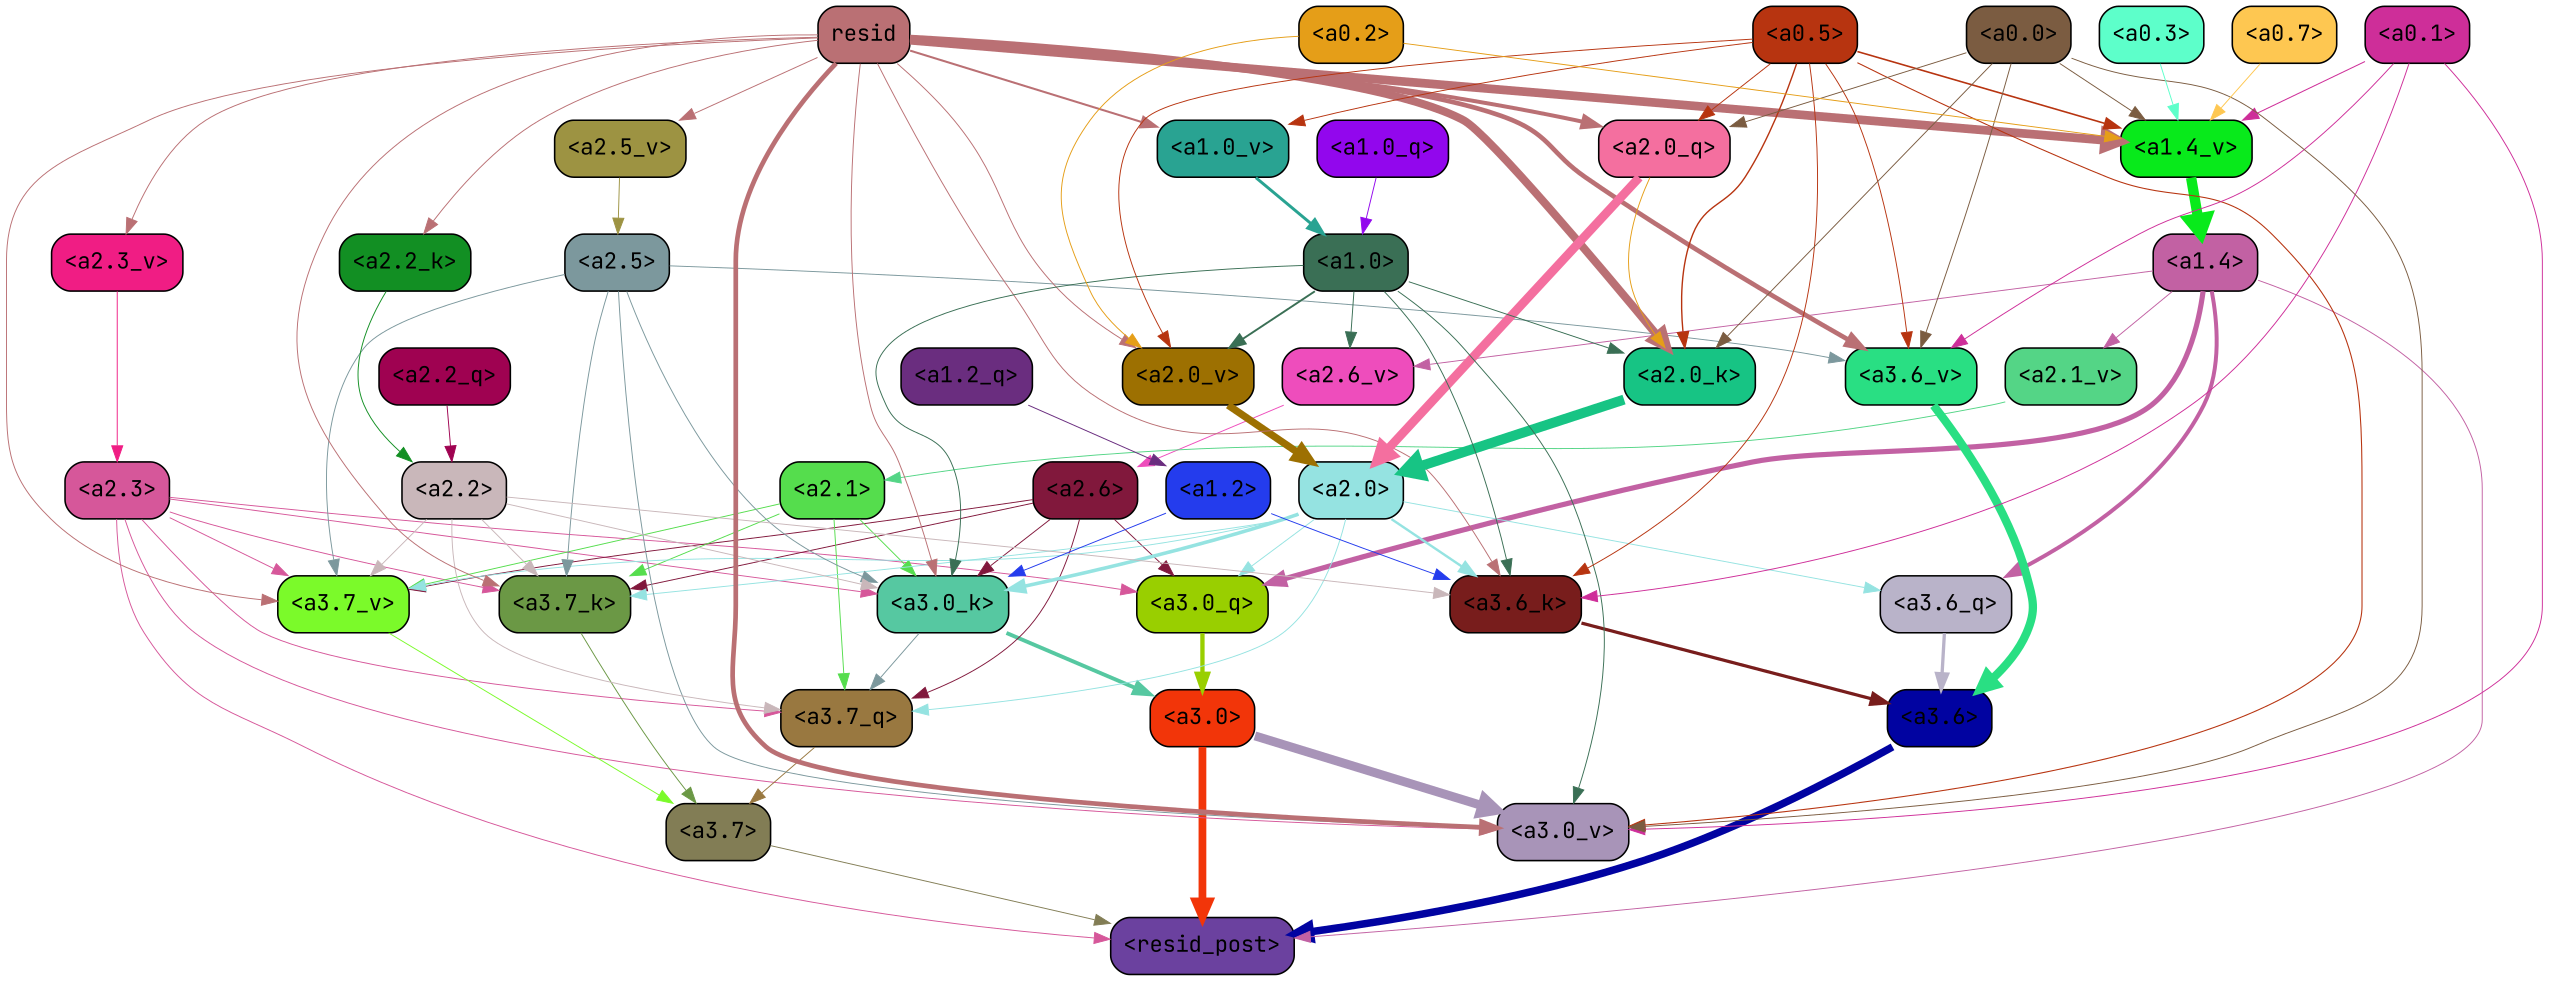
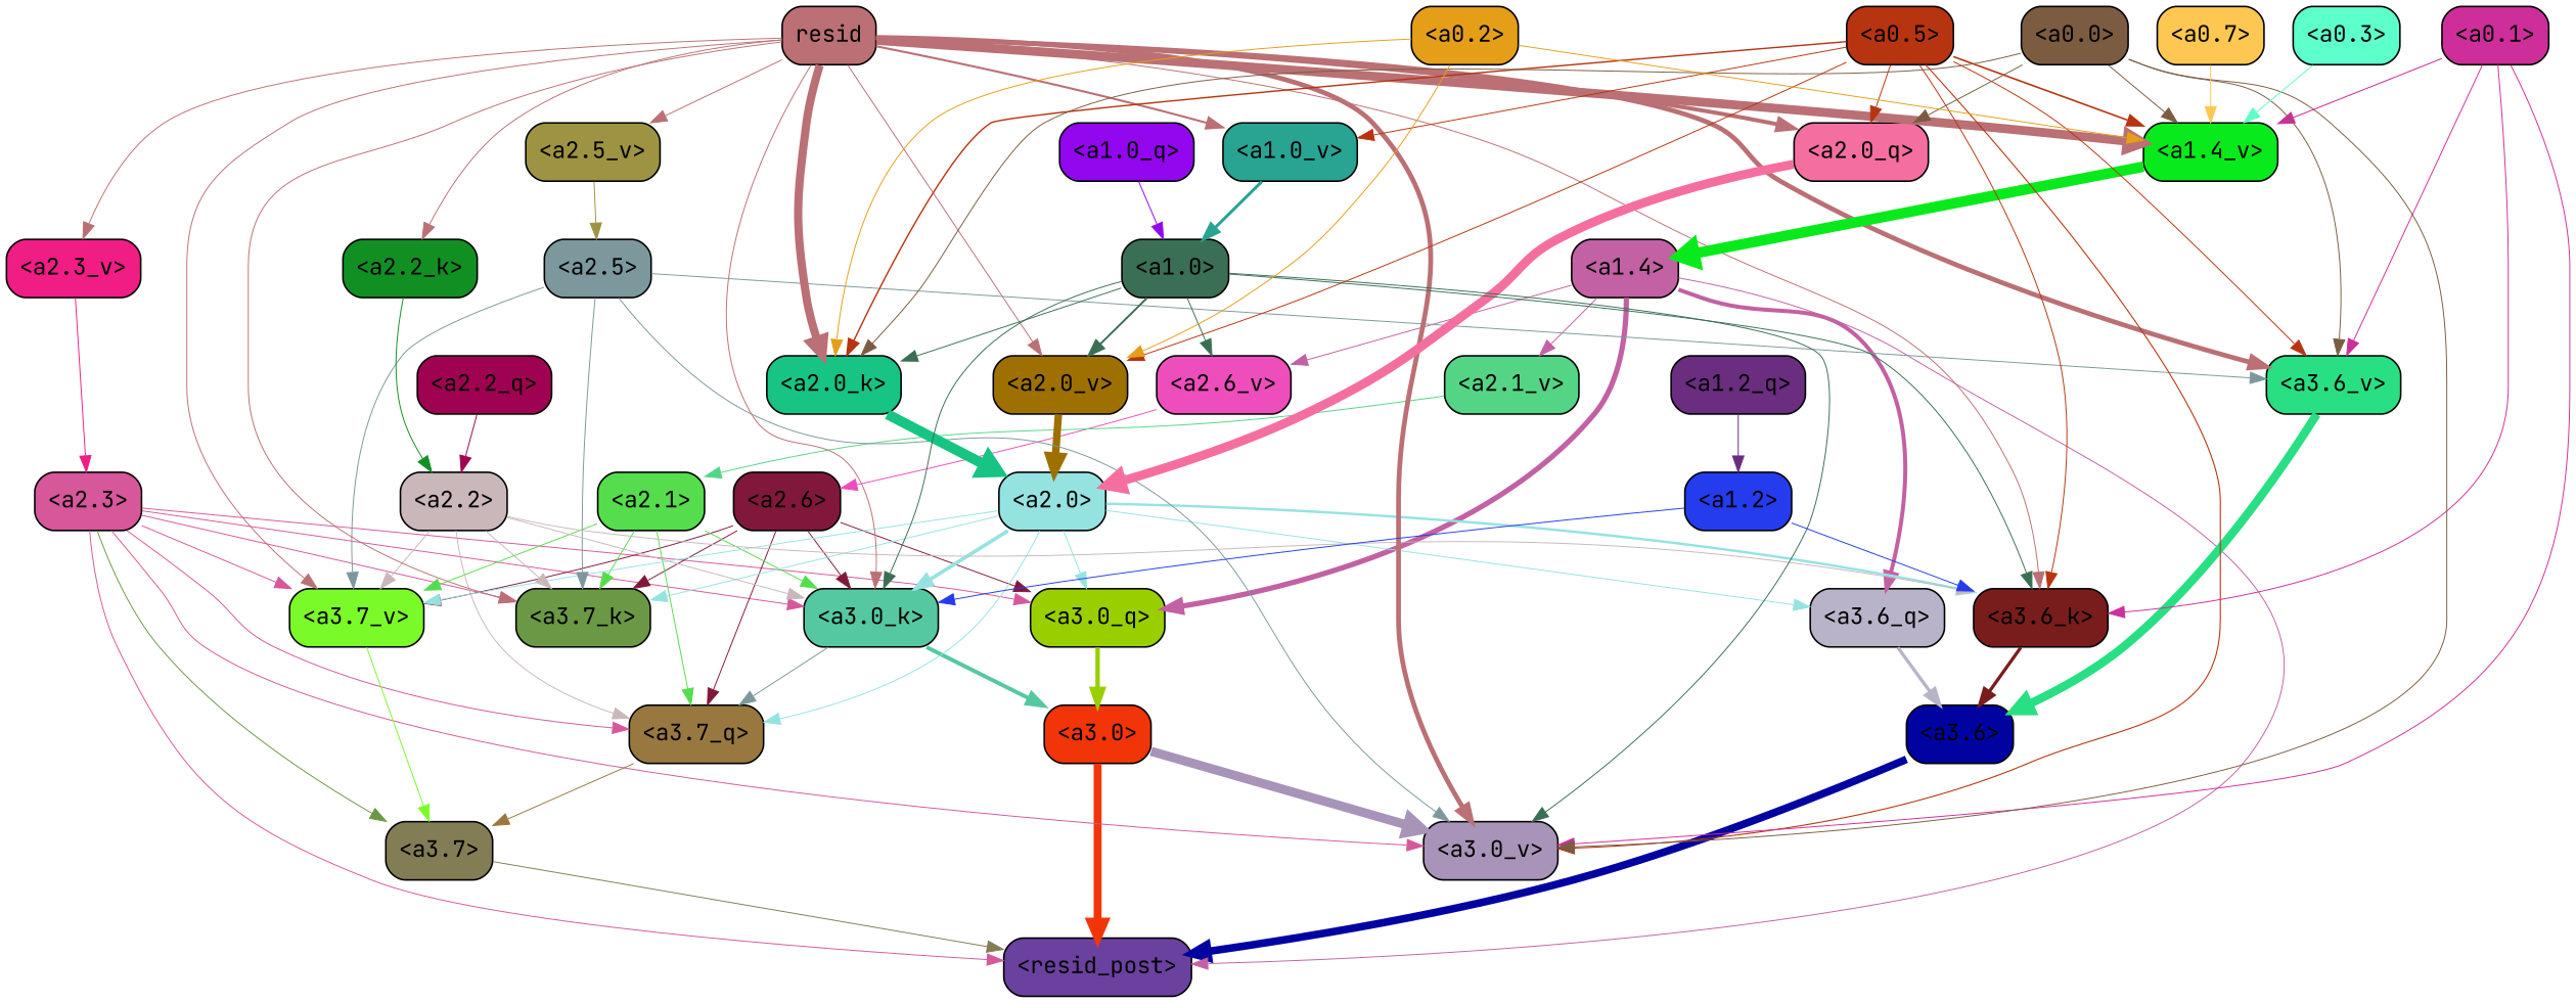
  strict digraph {
    fontname="JetBrains Mono"
    splines=true
    node [color=black fontname="JetBrains Mono" shape=box style="filled, rounded"]
    edge [color="#ba7074" fontname="JetBrains Mono" penwidth=0.6]
    "<a3.7>" [fillcolor="#827d55"]
    "<resid_post>" [fillcolor="#6b419f"]
    "<a3.6>" [fillcolor="#0103a1"]
    "<a3.0>" [fillcolor="#f23509"]
    "<a3.0_v>" [fillcolor="#a894b8"]
    "<a2.3>" [fillcolor="#d6579a"]
    "<a3.7_q>" [fillcolor="#997840"]
    "<a3.0_q>" [fillcolor="#99cf00"]
    "<a3.7_k>" [fillcolor="#6b9845"]
    "<a3.0_k>" [fillcolor="#56c8a1"]
    "<a3.7_v>" [fillcolor="#7bfa2a"]
    "<a1.4>" [fillcolor="#c261a3"]
    "<a3.6_q>" [fillcolor="#b9b3c9"]
    "<a2.6_v>" [fillcolor="#ee4dbc"]
    "<a2.1_v>" [fillcolor="#54d586"]
    "<a2.6>" [fillcolor="#81183c"]
    "<a2.1>" [fillcolor="#55dd4d"]
    "<a2.0_v>" [fillcolor="#9d7001"]
    "<a2.0>" [fillcolor="#95e3e1"]
    "<a3.6_k>" [fillcolor="#781d1c"]
    "<a3.6_v>" [fillcolor="#29df83"]
    "<a2.5>" [fillcolor="#7c989d"]
    "<a2.2>" [fillcolor="#c9b7ba"]
    n24 [fillcolor="#ba7074" label=resid]
    "<a2.0_q>" [fillcolor="#f46f9f"]
    "<a2.2_k>" [fillcolor="#128f23"]
    "<a2.0_k>" [fillcolor="#17c484"]
    "<a2.5_v>" [fillcolor="#9d9342"]
    "<a2.3_v>" [fillcolor="#f01d84"]
    "<a1.4_v>" [fillcolor="#08ea1b"]
    "<a1.0_v>" [fillcolor="#29a392"]
    "<a1.0>" [fillcolor="#3a6f55"]
    "<a1.2>" [fillcolor="#243ced"]
    "<a0.5>" [fillcolor="#b73410"]
    "<a0.1>" [fillcolor="#ce2e99"]
    "<a0.0>" [fillcolor="#7b5c41"]
    "<a2.2_q>" [fillcolor="#9f0251"]
    "<a0.2>" [fillcolor="#e59e18"]
    "<a1.2_q>" [fillcolor="#6a2d7f"]
    "<a1.0_q>" [fillcolor="#9207ed"]
    "<a0.7>" [fillcolor="#fec751"]
    "<a0.3>" [fillcolor="#5dffca"]
    "<a3.7>" -> "<resid_post>" [color="#827d55"]
    "<a3.6>" -> "<resid_post>" [color="#0103a1" penwidth=4.753257989883423]
    "<a3.0>" -> "<resid_post>" [color="#f23509" penwidth=4.90053927898407]
    "<a3.0>" -> "<a3.0_v>" [color="#a894b8" penwidth=5.652270674705505]
    "<a2.3>" -> "<resid_post>" [color="#d6579a"]
    "<a2.3>" -> "<a3.0_v>" [color="#d6579a"]
    "<a2.3>" -> "<a3.7_q>" [color="#d6579a"]
    "<a2.3>" -> "<a3.0_q>" [color="#d6579a"]
    "<a2.3>" -> "<a3.7_k>" [color="#d6579a"]
    "<a2.3>" -> "<a3.0_k>" [color="#d6579a"]
    "<a2.3>" -> "<a3.7_v>" [color="#d6579a"]
    "<a3.7_q>" -> "<a3.7>" [color="#997840"]
    "<a3.0_q>" -> "<a3.0>" [color="#99cf00" penwidth=2.7421876192092896]
-   "<a3.7_k>" -> "<a3.7>" [color="#6b9845"]
+   "<a2.3>" -> "<a3.7>" [color="#6b9845"]
    "<a3.0_k>" -> "<a3.0>" [color="#56c8a1" penwidth=2.476402521133423]
    "<a3.0_k>" -> "<a3.7_q>" [color="#7c989d"]
    "<a3.7_v>" -> "<a3.7>" [color="#7bfa2a"]
    "<a1.4>" -> "<resid_post>" [color="#c261a3"]
    "<a1.4>" -> "<a3.0_q>" [color="#c261a3" penwidth=3.2760138511657715]
    "<a1.4>" -> "<a3.6_q>" [color="#c261a3" penwidth=2.5149343013763428]
    "<a1.4>" -> "<a2.6_v>" [color="#c261a3"]
    "<a1.4>" -> "<a2.1_v>" [color="#c261a3"]
    "<a3.6_q>" -> "<a3.6>" [color="#b9b3c9" penwidth=2.091020345687866]
    "<a2.6_v>" -> "<a2.6>" [color="#ee4dbc"]
    "<a2.1_v>" -> "<a2.1>" [color="#54d586"]
    "<a2.6>" -> "<a3.7_q>" [color="#81183c"]
    "<a2.6>" -> "<a3.0_q>" [color="#81183c"]
    "<a2.6>" -> "<a3.7_k>" [color="#81183c"]
    "<a2.6>" -> "<a3.0_k>" [color="#81183c"]
    "<a2.6>" -> "<a3.7_v>" [color="#81183c"]
    "<a2.1>" -> "<a3.7_q>" [color="#55dd4d"]
    "<a2.1>" -> "<a3.7_k>" [color="#55dd4d"]
    "<a2.1>" -> "<a3.0_k>" [color="#55dd4d"]
    "<a2.1>" -> "<a3.7_v>" [color="#55dd4d"]
    "<a2.0_v>" -> "<a2.0>" [color="#9d7001" penwidth=4.611755967140198]
    "<a2.0>" -> "<a3.7_q>" [color="#95e3e1"]
    "<a2.0>" -> "<a3.0_q>" [color="#95e3e1"]
    "<a2.0>" -> "<a3.7_k>" [color="#95e3e1"]
    "<a2.0>" -> "<a3.0_k>" [color="#95e3e1" penwidth=2.2635570764541626]
    "<a2.0>" -> "<a3.7_v>" [color="#95e3e1"]
    "<a2.0>" -> "<a3.6_q>" [color="#95e3e1"]
    "<a2.0>" -> "<a3.6_k>" [color="#95e3e1" penwidth=1.5290023684501648]
    "<a3.6_k>" -> "<a3.6>" [color="#781d1c" penwidth=2.048597991466522]
    "<a3.6_v>" -> "<a3.6>" [color="#29df83" penwidth=5.2550448179244995]
    "<a2.5>" -> "<a3.0_v>" [color="#7c989d"]
    "<a2.5>" -> "<a3.7_k>" [color="#7c989d"]
-   "<a2.5>" -> "<a3.0_k>" [color="#7c989d"]
    "<a2.5>" -> "<a3.7_v>" [color="#7c989d"]
    "<a2.5>" -> "<a3.6_v>" [color="#7c989d"]
    "<a2.2>" -> "<a3.7_q>" [color="#c9b7ba"]
    "<a2.2>" -> "<a3.7_k>" [color="#c9b7ba"]
    "<a2.2>" -> "<a3.0_k>" [color="#c9b7ba"]
    "<a2.2>" -> "<a3.7_v>" [color="#c9b7ba"]
    "<a2.2>" -> "<a3.6_k>" [color="#c9b7ba"]
    n24 -> "<a3.0_v>" [penwidth=2.972973108291626]
    n24 -> "<a3.7_k>"
    n24 -> "<a3.0_k>"
    n24 -> "<a3.7_v>"
    n24 -> "<a2.0_v>"
    n24 -> "<a3.6_k>"
    n24 -> "<a3.6_v>" [penwidth=2.9556376338005066]
    n24 -> "<a2.0_q>" [penwidth=2.522909115999937]
    n24 -> "<a2.2_k>"
    n24 -> "<a2.0_k>" [penwidth=5.094568967819214]
    n24 -> "<a2.5_v>"
    n24 -> "<a2.3_v>"
    n24 -> "<a1.4_v>" [penwidth=5.504090070724487]
    n24 -> "<a1.0_v>" [penwidth=1.2935692071914673]
    "<a2.0_q>" -> "<a2.0>" [color="#f46f9f" penwidth=5.557696580886841]
    "<a2.2_k>" -> "<a2.2>" [color="#128f23"]
    "<a2.0_k>" -> "<a2.0>" [color="#17c484" penwidth=6.320472955703735]
    "<a2.5_v>" -> "<a2.5>" [color="#9d9342"]
    "<a2.3_v>" -> "<a2.3>" [color="#f01d84"]
    "<a1.4_v>" -> "<a1.4>" [color="#08ea1b" penwidth=6.5241758823394775]
    "<a1.0_v>" -> "<a1.0>" [color="#29a392" penwidth=1.8809151649475098]
    "<a1.0>" -> "<a3.0_v>" [color="#3a6f55"]
    "<a1.0>" -> "<a3.0_k>" [color="#3a6f55"]
    "<a1.0>" -> "<a2.6_v>" [color="#3a6f55"]
    "<a1.0>" -> "<a2.0_v>" [color="#3a6f55" penwidth=1.2152502536773682]
    "<a1.0>" -> "<a3.6_k>" [color="#3a6f55"]
    "<a1.0>" -> "<a2.0_k>" [color="#3a6f55"]
    "<a1.2>" -> "<a3.0_k>" [color="#243ced"]
    "<a1.2>" -> "<a3.6_k>" [color="#243ced"]
    "<a0.5>" -> "<a3.0_v>" [color="#b73410" penwidth=0.6790935099124908]
    "<a0.5>" -> "<a2.0_v>" [color="#b73410"]
    "<a0.5>" -> "<a3.6_k>" [color="#b73410"]
    "<a0.5>" -> "<a3.6_v>" [color="#b73410"]
    "<a0.5>" -> "<a2.0_q>" [color="#b73410"]
    "<a0.5>" -> "<a2.0_k>" [color="#b73410" penwidth=0.8835153579711914]
    "<a0.5>" -> "<a1.4_v>" [color="#b73410" penwidth=1.022335171699524]
    "<a0.5>" -> "<a1.0_v>" [color="#b73410"]
    "<a0.1>" -> "<a3.0_v>" [color="#ce2e99"]
    "<a0.1>" -> "<a3.6_k>" [color="#ce2e99"]
    "<a0.1>" -> "<a3.6_v>" [color="#ce2e99"]
    "<a0.1>" -> "<a1.4_v>" [color="#ce2e99" penwidth=0.6438122987747192]
    "<a0.0>" -> "<a3.0_v>" [color="#7b5c41"]
    "<a0.0>" -> "<a3.6_v>" [color="#7b5c41"]
    "<a0.0>" -> "<a2.0_q>" [color="#7b5c41"]
    "<a0.0>" -> "<a2.0_k>" [color="#7b5c41"]
    "<a0.0>" -> "<a1.4_v>" [color="#7b5c41"]
    "<a2.2_q>" -> "<a2.2>" [color="#9f0251"]
    "<a0.2>" -> "<a2.0_v>" [color="#e59e18"]
-   "<a2.0_q>" -> "<a2.0_k>" [color="#e59e18"]
+   "<a0.2>" -> "<a2.0_k>" [color="#e59e18"]
    "<a0.2>" -> "<a1.4_v>" [color="#e59e18"]
    "<a1.2_q>" -> "<a1.2>" [color="#6a2d7f" penwidth=0.6145738363265991]
    "<a1.0_q>" -> "<a1.0>" [color="#9207ed"]
    "<a0.7>" -> "<a1.4_v>" [color="#fec751"]
    "<a0.3>" -> "<a1.4_v>" [color="#5dffca"]
  }
